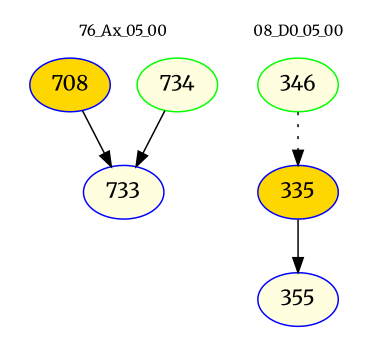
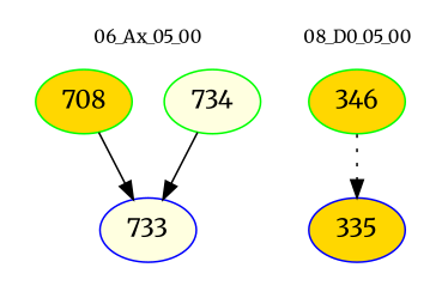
  digraph {
    fontname=Merriweather
    node [color=green fillcolor=lightyellow fontname=Merriweather style=filled]
    edge [color=black fontname=Merriweather style=solid]
    n1 [label=734]
-   n2 [color=blue fillcolor=gold label=708]
+   n2 [fillcolor=gold label=708]
    n3 [color=blue label=733]
-   n4 [label=346]
+   n4 [fillcolor=gold label=346]
    n5 [color=blue fillcolor=gold label=335]
-   n6 [color=blue label=355]
    subgraph cluster_1 {
      color=white
      fontsize=10
-     label="76_Ax_05_00"
+     label="06_Ax_05_00"
      n1
      n2
      n3
    }
    subgraph cluster_2 {
      color=white
      fontsize=10
      label="08_D0_05_00"
      n4
      n5
-     n6
    }
    n1 -> n3
    n2 -> n3
    n4 -> n5 [style=dotted]
-   n5 -> n6
  }
